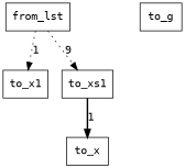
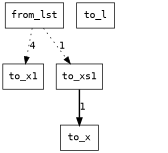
  digraph {
    fontname="DejaVu Sans Mono"
    rankdir=TB
    node [fillcolor=white fontname="DejaVu Sans Mono" shape=box style=filled]
    edge [fontname="DejaVu Sans Mono" style=dotted]
    n1 [label=<from_lst>]
    n2 [label=<to_x1>]
    n3 [label=<to_xs1>]
    n4 [label=<to_x>]
-   n6 [label=<to_g>]
-   n1 -> n2 [label=1]
-   n1 -> n3 [label=9]
+   n5 [label=<to_l>]
+   n1 -> n2 [label=4]
+   n1 -> n3 [label=1]
    n3 -> n4 [label=1 style=bold]
  }
